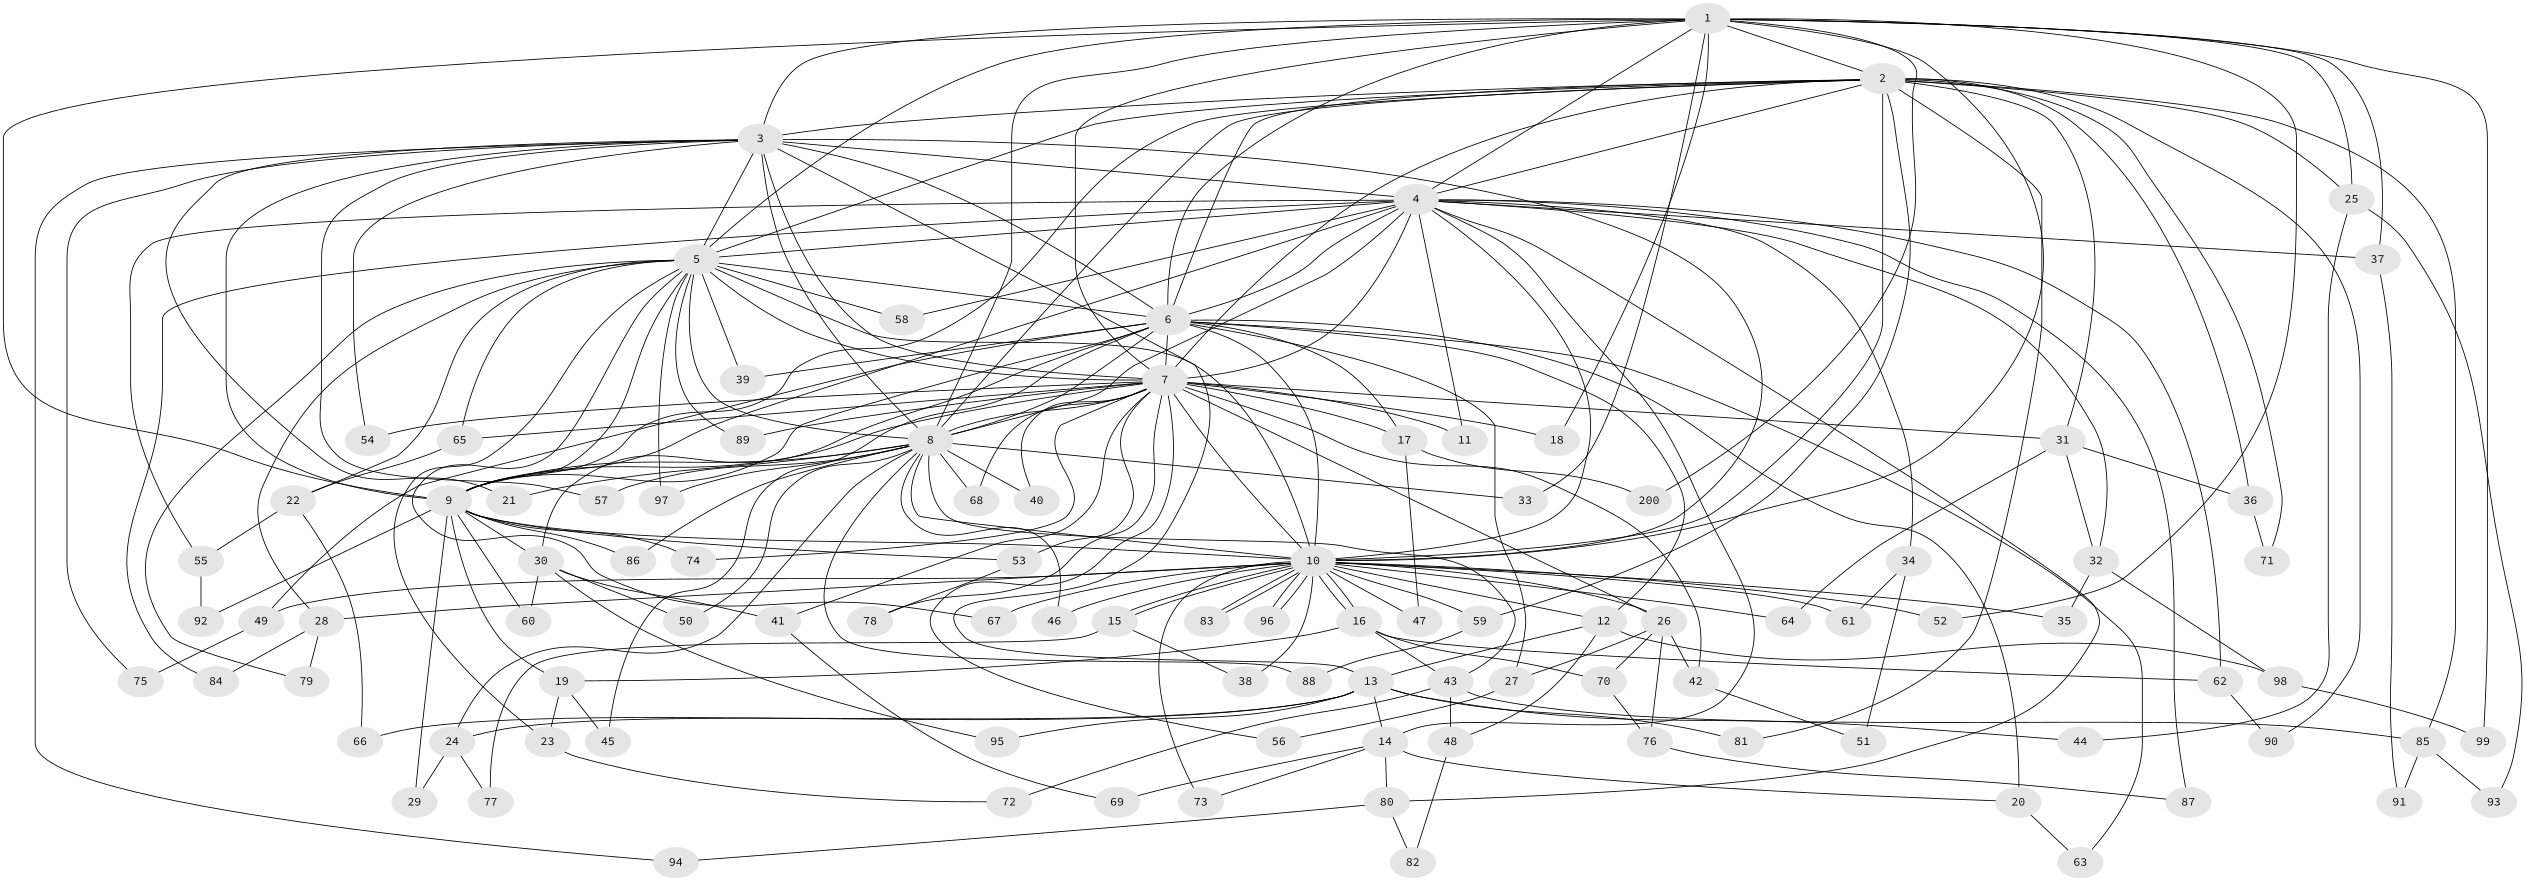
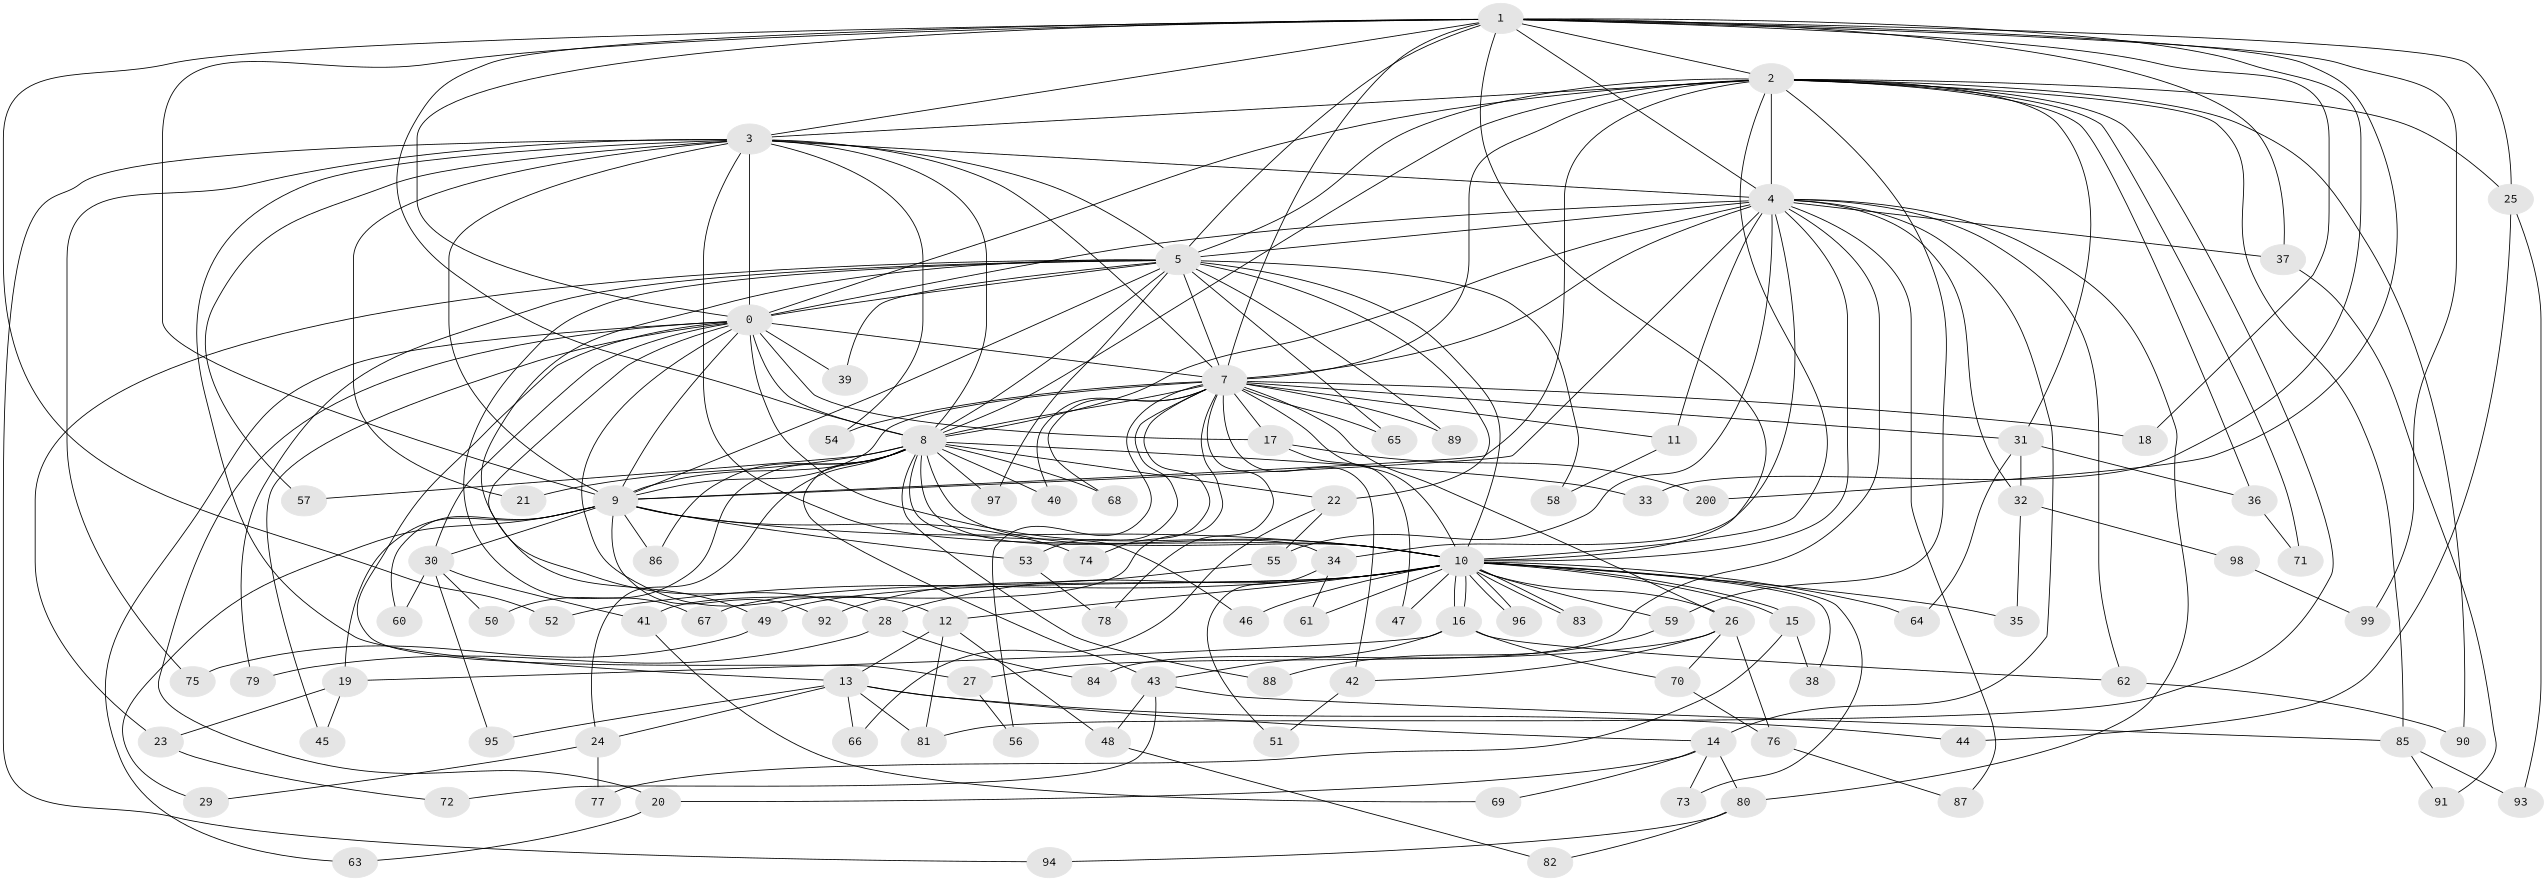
  graph {
    fontname="Source Code Pro"
    node [color=gray90 fontname="Source Code Pro" style=filled]
    edge [fontname="Source Code Pro"]
    1
    2
    3
    4
    5
-   6
+   6 [label=0]
    7
    8
    9
    10
    18
    25
    33
    37
    52
    99
    n17 [label=200]
    31
    36
    59
    71
    81
    85
    90
    13
    21
    54
    57
    75
    94
    11
    14
    32
    34
    55
    58
    62
    80
    84
    87
    22
    23
    28
    39
    65
    67
    79
    89
    97
    12
    17
    20
    27
    30
    45
    49
    63
    26
    40
    41
    42
    53
    56
    68
    74
    78
    24
    43
    46
    50
    86
    88
    19
    29
    60
    92
    15
    16
    35
    38
    47
    61
    64
    73
    83
    96
    44
    93
    91
    66
    95
    69
    98
    51
    82
    72
    48
    70
    76
    77
    1 -- 2
    1 -- 3
    1 -- 4
    1 -- 5
    1 -- 6
    1 -- 7
    1 -- 8
    1 -- 9
    1 -- 10
    1 -- 18
    1 -- 25
    1 -- 33
    1 -- 37
    1 -- 52
    1 -- 99
    1 -- n17
    2 -- 3
    2 -- 4
    2 -- 5
    2 -- 6
    2 -- 7
    2 -- 8
    2 -- 9
    2 -- 10
    2 -- 25
    2 -- 31
    2 -- 36
    2 -- 59
    2 -- 71
    2 -- 81
    2 -- 85
    2 -- 90
    3 -- 4
    3 -- 5
    3 -- 6
    3 -- 7
    3 -- 8
    3 -- 9
    3 -- 10
    3 -- 13
    3 -- 21
    3 -- 54
    3 -- 57
    3 -- 75
    3 -- 94
    4 -- 5
    4 -- 6
    4 -- 7
    4 -- 8
    4 -- 9
    4 -- 10
    4 -- 37
    4 -- 11
    4 -- 14
    4 -- 32
    4 -- 34
    4 -- 55
-   4 -- 58
+   11 -- 58
    4 -- 62
    4 -- 80
    4 -- 84
    4 -- 87
    5 -- 6
    5 -- 7
    5 -- 8
    5 -- 9
    5 -- 10
    5 -- 58
    5 -- 22
    5 -- 23
    5 -- 28
    5 -- 39
    5 -- 65
    5 -- 67
    5 -- 79
    5 -- 89
    5 -- 97
    6 -- 7
    6 -- 8
    6 -- 9
    6 -- 10
    6 -- 39
    6 -- 12
    6 -- 17
    6 -- 20
    6 -- 27
    6 -- 30
    6 -- 45
    6 -- 49
    6 -- 63
    7 -- 8
    7 -- 9
    7 -- 10
    7 -- 18
    7 -- 31
    7 -- 54
    7 -- 11
    7 -- 65
    7 -- 89
    7 -- 17
    7 -- 26
    7 -- 40
    7 -- 41
    7 -- 42
    7 -- 53
    7 -- 56
    7 -- 68
    7 -- 74
    7 -- 78
    8 -- 9
    8 -- 10
    8 -- 33
    8 -- 21
    8 -- 57
-   65 -- 22
+   8 -- 34
+   8 -- 22
    8 -- 97
    8 -- 40
    8 -- 68
    8 -- 24
    8 -- 43
    8 -- 46
    8 -- 50
    8 -- 86
    8 -- 88
    9 -- 10
    9 -- 30
    9 -- 53
    9 -- 74
    9 -- 86
    9 -- 19
    9 -- 29
    9 -- 60
    9 -- 92
    10 -- 52
    10 -- 59
    10 -- 28
    10 -- 67
    10 -- 12
    10 -- 49
    10 -- 26
    10 -- 46
    10 -- 15
    10 -- 15
    10 -- 16
    10 -- 16
    10 -- 35
    10 -- 38
    10 -- 47
    10 -- 61
    10 -- 64
    10 -- 73
    10 -- 83
    10 -- 83
    10 -- 96
    10 -- 96
    25 -- 44
    25 -- 93
    37 -- 91
    31 -- 36
    31 -- 32
    31 -- 64
    36 -- 71
    59 -- 88
    85 -- 93
    85 -- 91
    13 -- 81
    13 -- 14
    13 -- 24
    13 -- 44
    13 -- 66
    13 -- 95
    14 -- 80
    14 -- 20
    14 -- 73
    14 -- 69
    32 -- 35
    32 -- 98
    34 -- 61
    34 -- 51
    55 -- 92
    62 -- 90
    80 -- 94
    80 -- 82
    22 -- 55
    22 -- 66
    23 -- 72
    28 -- 84
    28 -- 79
    12 -- 13
-   12 -- 98
+   12 -- 81
    12 -- 48
    17 -- n17
    17 -- 47
    20 -- 63
    27 -- 56
    30 -- 41
    30 -- 50
    30 -- 60
    30 -- 95
    49 -- 75
    26 -- 27
    26 -- 42
    26 -- 70
    26 -- 76
    41 -- 69
    42 -- 51
    53 -- 78
    24 -- 29
    24 -- 77
    43 -- 85
    43 -- 72
    43 -- 48
    19 -- 23
    19 -- 45
    15 -- 38
    15 -- 77
    16 -- 62
    16 -- 43
    16 -- 19
    16 -- 70
    98 -- 99
    48 -- 82
    70 -- 76
    76 -- 87
  }
